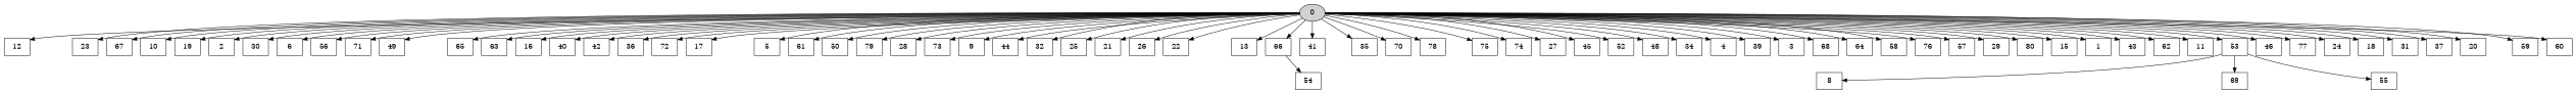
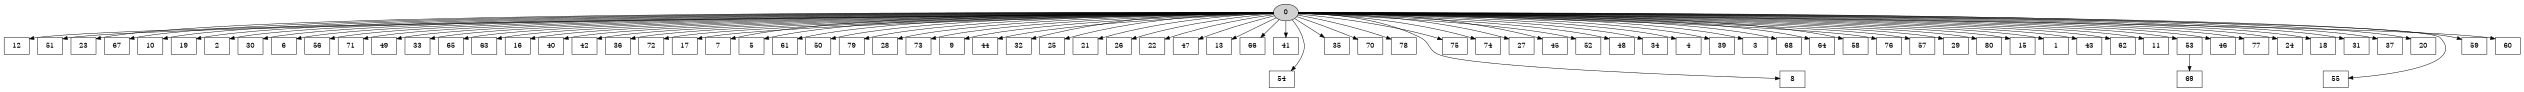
  digraph {
    node [fillcolor=white style=filled shape=box]
    0 [fillcolor=grey82 shape=""]
    n2 [label="12\n"]
+   n3 [label="51\n"]
    n4 [label="23\n"]
    n5 [label="67\n"]
    n6 [label="10\n"]
    n7 [label="19\n"]
    n8 [label="2\n"]
    n9 [label="30\n"]
    n10 [label="6\n"]
    n11 [label="56\n"]
    n12 [label="71\n"]
    n13 [label="49\n"]
+   n14 [label="33\n"]
    n15 [label="65\n"]
    n16 [label="63\n"]
    n17 [label="16\n"]
    n18 [label="40\n"]
    n19 [label="42\n"]
    n20 [label="36\n"]
    n21 [label="72\n"]
    n22 [label="17\n"]
+   n23 [label="7\n"]
    n24 [label="5\n"]
    n25 [label="61\n"]
    n26 [label="50\n"]
    n27 [label="79\n"]
    n28 [label="28\n"]
    n29 [label="73\n"]
    n30 [label="9\n"]
    n31 [label="44\n"]
    n32 [label="32\n"]
    n33 [label="25\n"]
    n34 [label="21\n"]
    n35 [label="26\n"]
    n36 [label="22\n"]
+   n37 [label="47\n"]
    n38 [label="13\n"]
    n39 [label="66\n"]
    n40 [label="41\n"]
    n41 [label="53\n"]
    n42 [label="35\n"]
    n43 [label="70\n"]
    n44 [label="78\n"]
    n45 [label="54\n"]
    n46 [label="75\n"]
    n47 [label="74\n"]
    n48 [label="27\n"]
    n49 [label="45\n"]
    n50 [label="52\n"]
    n51 [label="48\n"]
    n52 [label="34\n"]
    n53 [label="4\n"]
    n54 [label="39\n"]
    n55 [label="3\n"]
    n56 [label="68\n"]
    n57 [label="64\n"]
    n58 [label="58\n"]
    n59 [label="76\n"]
    n60 [label="57\n"]
    n61 [label="29\n"]
    n62 [label="80\n"]
    n63 [label="15\n"]
    n64 [label="1\n"]
    n65 [label="43\n"]
    n66 [label="62\n"]
    n67 [label="11\n"]
    n68 [label="8\n"]
    n69 [label="46\n"]
    n70 [label="77\n"]
    n71 [label="24\n"]
    n72 [label="18\n"]
    n73 [label="31\n"]
    n74 [label="37\n"]
    n75 [label="20\n"]
    n76 [label="55\n"]
    n77 [label="59\n"]
    n78 [label="60\n"]
    n79 [label="69\n"]
    0 -> n2
+   0 -> n3
    0 -> n4
    0 -> n5
    0 -> n6
    0 -> n7
    0 -> n8
    0 -> n9
    0 -> n10
    0 -> n11
    0 -> n12
    0 -> n13
+   0 -> n14
    0 -> n15
    0 -> n16
    0 -> n17
    0 -> n18
    0 -> n19
    0 -> n20
    0 -> n21
    0 -> n22
+   0 -> n23
    0 -> n24
    0 -> n25
    0 -> n26
    0 -> n27
    0 -> n28
    0 -> n29
    0 -> n30
    0 -> n31
    0 -> n32
    0 -> n33
    0 -> n34
    0 -> n35
    0 -> n36
+   0 -> n37
    0 -> n38
    0 -> n39
    0 -> n40
    0 -> n41
    0 -> n42
    0 -> n43
    0 -> n44
-   n39 -> n45
+   0 -> n45
    0 -> n46
    0 -> n47
    0 -> n48
    0 -> n49
    0 -> n50
    0 -> n51
    0 -> n52
    0 -> n53
    0 -> n54
    0 -> n55
    0 -> n56
    0 -> n57
    0 -> n58
    0 -> n59
    0 -> n60
    0 -> n61
    0 -> n62
    0 -> n63
    0 -> n64
    0 -> n65
    0 -> n66
    0 -> n67
-   n41 -> n68
+   0 -> n68
    0 -> n69
    0 -> n70
    0 -> n71
    0 -> n72
    0 -> n73
    0 -> n74
    0 -> n75
-   n41 -> n76
+   0 -> n76
    0 -> n77
    0 -> n78
    n41 -> n79
  }
